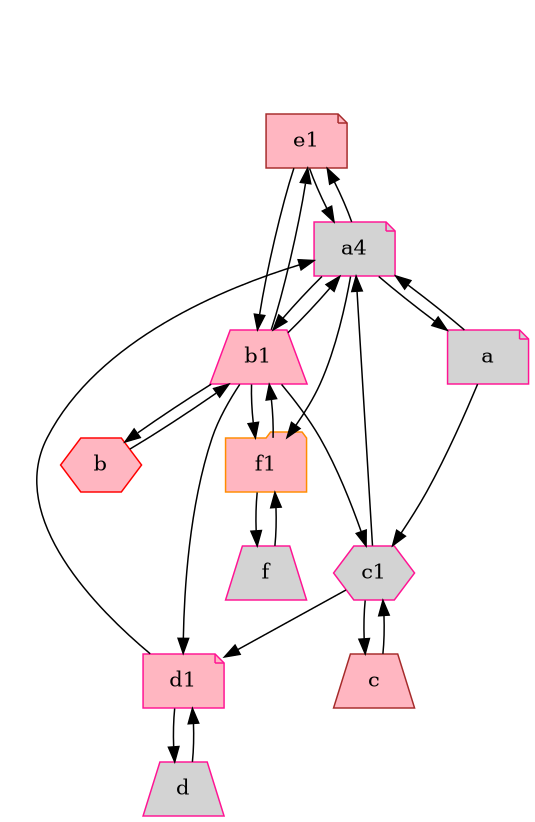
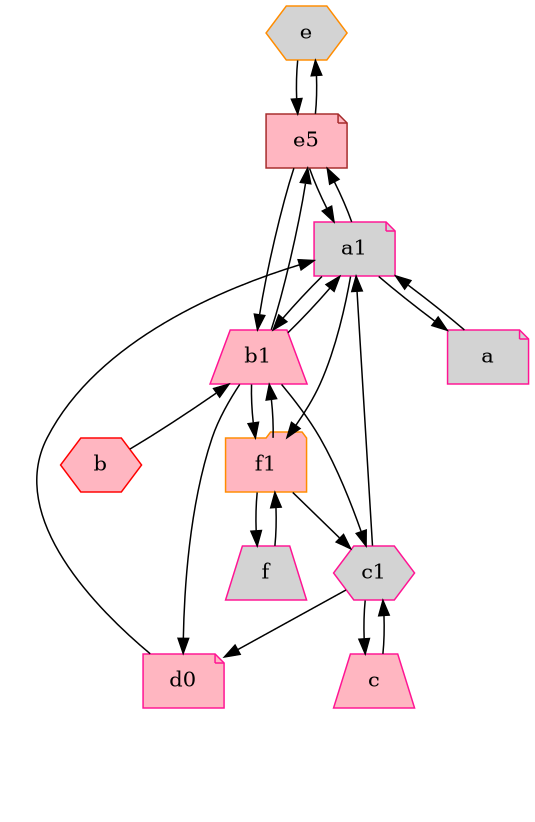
  digraph {
    node [color=deeppink fillcolor=lightgrey shape=note style=filled]
-   e1 [color=brown fillcolor=lightpink]
+   e [color=darkorange shape=hexagon]
+   e1 [color=brown fillcolor=lightpink label=e5]
    b1 [fillcolor=lightpink shape=trapezium]
-   a1 [label=a4]
-   d1 [fillcolor=lightpink]
+   a1
+   d1 [fillcolor=lightpink label=d0]
    f1 [color=darkorange fillcolor=lightpink shape=folder]
    b [color=red fillcolor=lightpink shape=hexagon]
    c1 [shape=hexagon]
    a
-   d [shape=trapezium]
    f [shape=trapezium]
-   c [color=brown fillcolor=lightpink shape=trapezium]
+   c [fillcolor=lightpink shape=trapezium]
+   e -> e1
+   e1 -> e
    e1 -> b1
    e1 -> a1
    b1 -> e1
    b1 -> a1
    b1 -> d1
    b1 -> f1
-   b1 -> b
    b1 -> c1
    a1 -> e1
    a1 -> b1
    a1 -> f1
    a1 -> a
    d1 -> a1
-   d1 -> d
    f1 -> b1
-   a -> c1
+   f1 -> c1
    f1 -> f
    b -> b1
    c1 -> a1
    c1 -> d1
    c1 -> c
    a -> a1
-   d -> d1
    f -> f1
    c -> c1
  }
